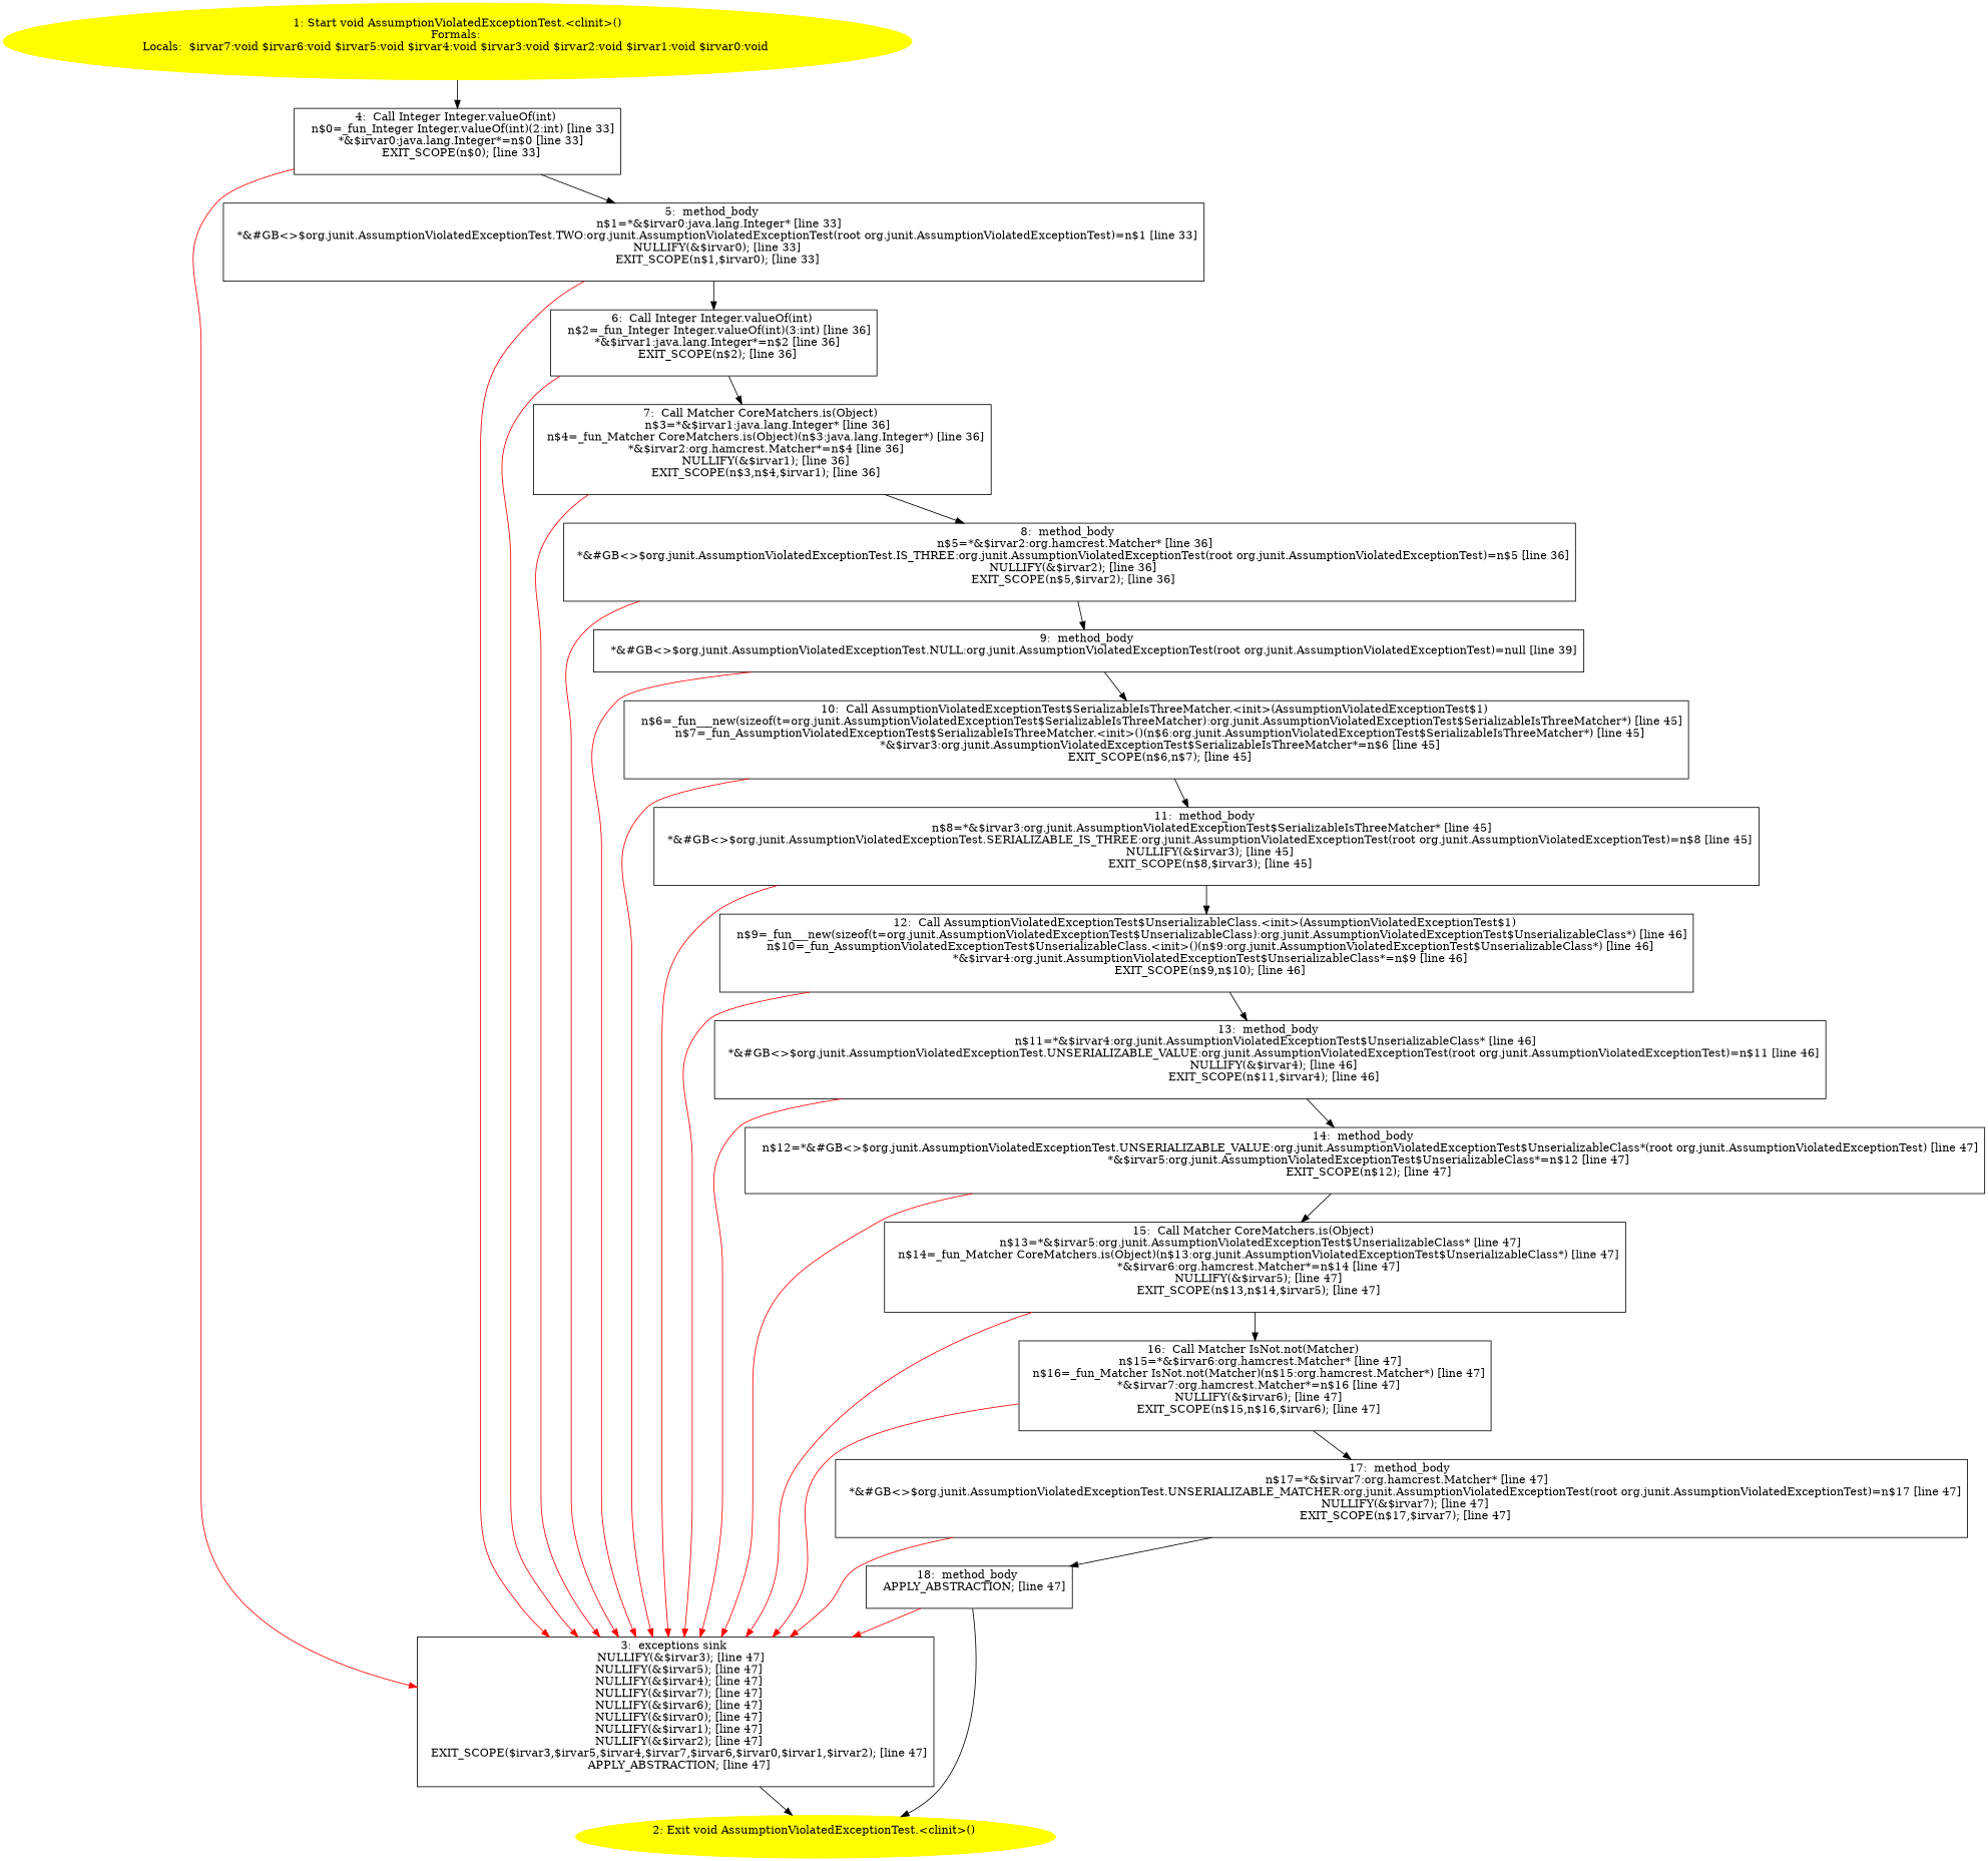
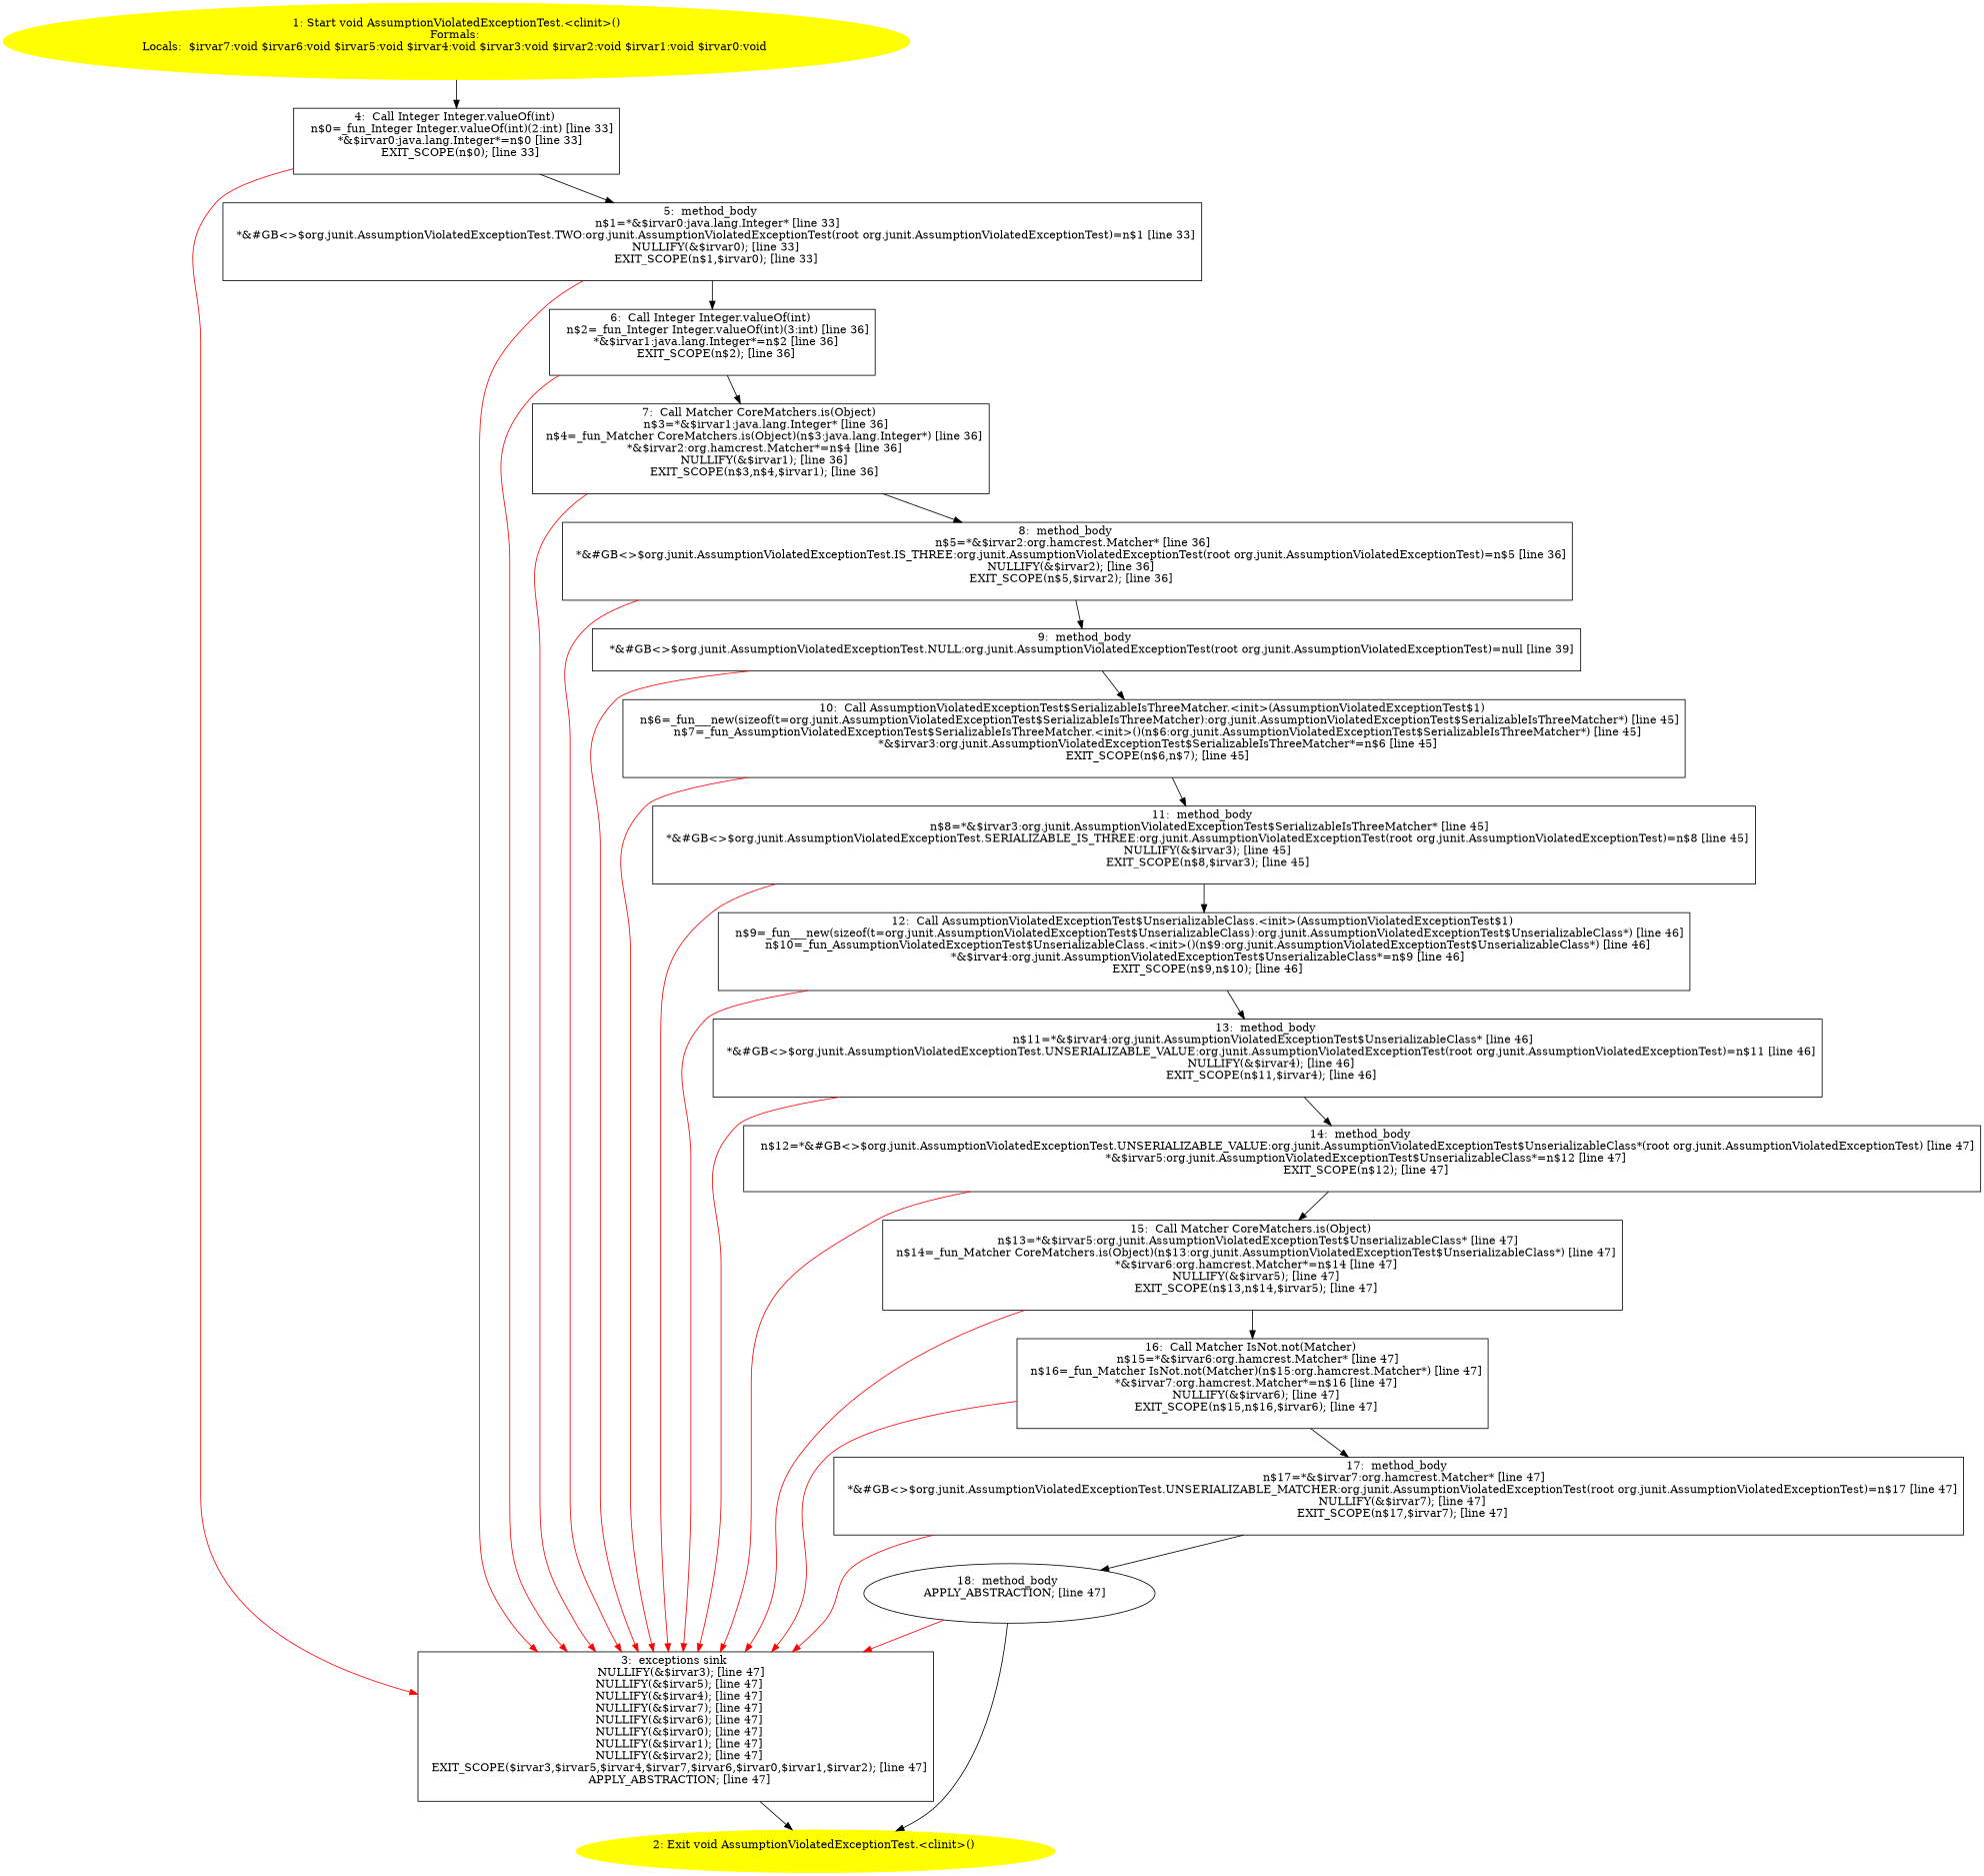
  digraph {
    node [shape=box]
    n1 [color=yellow label="1: Start void AssumptionViolatedExceptionTest.<clinit>()\nFormals: \nLocals:  $irvar7:void $irvar6:void $irvar5:void $irvar4:void $irvar3:void $irvar2:void $irvar1:void $irvar0:void \n  " style=filled shape=""]
    n2 [label="4:  Call Integer Integer.valueOf(int) \n   n$0=_fun_Integer Integer.valueOf(int)(2:int) [line 33]\n  *&$irvar0:java.lang.Integer*=n$0 [line 33]\n  EXIT_SCOPE(n$0); [line 33]\n "]
    n3 [label="3:  exceptions sink \n   NULLIFY(&$irvar3); [line 47]\n  NULLIFY(&$irvar5); [line 47]\n  NULLIFY(&$irvar4); [line 47]\n  NULLIFY(&$irvar7); [line 47]\n  NULLIFY(&$irvar6); [line 47]\n  NULLIFY(&$irvar0); [line 47]\n  NULLIFY(&$irvar1); [line 47]\n  NULLIFY(&$irvar2); [line 47]\n  EXIT_SCOPE($irvar3,$irvar5,$irvar4,$irvar7,$irvar6,$irvar0,$irvar1,$irvar2); [line 47]\n  APPLY_ABSTRACTION; [line 47]\n "]
    n4 [label="5:  method_body \n   n$1=*&$irvar0:java.lang.Integer* [line 33]\n  *&#GB<>$org.junit.AssumptionViolatedExceptionTest.TWO:org.junit.AssumptionViolatedExceptionTest(root org.junit.AssumptionViolatedExceptionTest)=n$1 [line 33]\n  NULLIFY(&$irvar0); [line 33]\n  EXIT_SCOPE(n$1,$irvar0); [line 33]\n "]
    n5 [color=yellow label="2: Exit void AssumptionViolatedExceptionTest.<clinit>() \n  " style=filled shape=""]
    n6 [label="6:  Call Integer Integer.valueOf(int) \n   n$2=_fun_Integer Integer.valueOf(int)(3:int) [line 36]\n  *&$irvar1:java.lang.Integer*=n$2 [line 36]\n  EXIT_SCOPE(n$2); [line 36]\n "]
    n7 [label="7:  Call Matcher CoreMatchers.is(Object) \n   n$3=*&$irvar1:java.lang.Integer* [line 36]\n  n$4=_fun_Matcher CoreMatchers.is(Object)(n$3:java.lang.Integer*) [line 36]\n  *&$irvar2:org.hamcrest.Matcher*=n$4 [line 36]\n  NULLIFY(&$irvar1); [line 36]\n  EXIT_SCOPE(n$3,n$4,$irvar1); [line 36]\n "]
    n8 [label="8:  method_body \n   n$5=*&$irvar2:org.hamcrest.Matcher* [line 36]\n  *&#GB<>$org.junit.AssumptionViolatedExceptionTest.IS_THREE:org.junit.AssumptionViolatedExceptionTest(root org.junit.AssumptionViolatedExceptionTest)=n$5 [line 36]\n  NULLIFY(&$irvar2); [line 36]\n  EXIT_SCOPE(n$5,$irvar2); [line 36]\n "]
    n9 [label="9:  method_body \n   *&#GB<>$org.junit.AssumptionViolatedExceptionTest.NULL:org.junit.AssumptionViolatedExceptionTest(root org.junit.AssumptionViolatedExceptionTest)=null [line 39]\n "]
    n10 [label="10:  Call AssumptionViolatedExceptionTest$SerializableIsThreeMatcher.<init>(AssumptionViolatedExceptionTest$1) \n   n$6=_fun___new(sizeof(t=org.junit.AssumptionViolatedExceptionTest$SerializableIsThreeMatcher):org.junit.AssumptionViolatedExceptionTest$SerializableIsThreeMatcher*) [line 45]\n  n$7=_fun_AssumptionViolatedExceptionTest$SerializableIsThreeMatcher.<init>()(n$6:org.junit.AssumptionViolatedExceptionTest$SerializableIsThreeMatcher*) [line 45]\n  *&$irvar3:org.junit.AssumptionViolatedExceptionTest$SerializableIsThreeMatcher*=n$6 [line 45]\n  EXIT_SCOPE(n$6,n$7); [line 45]\n "]
    n11 [label="11:  method_body \n   n$8=*&$irvar3:org.junit.AssumptionViolatedExceptionTest$SerializableIsThreeMatcher* [line 45]\n  *&#GB<>$org.junit.AssumptionViolatedExceptionTest.SERIALIZABLE_IS_THREE:org.junit.AssumptionViolatedExceptionTest(root org.junit.AssumptionViolatedExceptionTest)=n$8 [line 45]\n  NULLIFY(&$irvar3); [line 45]\n  EXIT_SCOPE(n$8,$irvar3); [line 45]\n "]
    n12 [label="12:  Call AssumptionViolatedExceptionTest$UnserializableClass.<init>(AssumptionViolatedExceptionTest$1) \n   n$9=_fun___new(sizeof(t=org.junit.AssumptionViolatedExceptionTest$UnserializableClass):org.junit.AssumptionViolatedExceptionTest$UnserializableClass*) [line 46]\n  n$10=_fun_AssumptionViolatedExceptionTest$UnserializableClass.<init>()(n$9:org.junit.AssumptionViolatedExceptionTest$UnserializableClass*) [line 46]\n  *&$irvar4:org.junit.AssumptionViolatedExceptionTest$UnserializableClass*=n$9 [line 46]\n  EXIT_SCOPE(n$9,n$10); [line 46]\n "]
    n13 [label="13:  method_body \n   n$11=*&$irvar4:org.junit.AssumptionViolatedExceptionTest$UnserializableClass* [line 46]\n  *&#GB<>$org.junit.AssumptionViolatedExceptionTest.UNSERIALIZABLE_VALUE:org.junit.AssumptionViolatedExceptionTest(root org.junit.AssumptionViolatedExceptionTest)=n$11 [line 46]\n  NULLIFY(&$irvar4); [line 46]\n  EXIT_SCOPE(n$11,$irvar4); [line 46]\n "]
    n14 [label="14:  method_body \n   n$12=*&#GB<>$org.junit.AssumptionViolatedExceptionTest.UNSERIALIZABLE_VALUE:org.junit.AssumptionViolatedExceptionTest$UnserializableClass*(root org.junit.AssumptionViolatedExceptionTest) [line 47]\n  *&$irvar5:org.junit.AssumptionViolatedExceptionTest$UnserializableClass*=n$12 [line 47]\n  EXIT_SCOPE(n$12); [line 47]\n "]
    n15 [label="15:  Call Matcher CoreMatchers.is(Object) \n   n$13=*&$irvar5:org.junit.AssumptionViolatedExceptionTest$UnserializableClass* [line 47]\n  n$14=_fun_Matcher CoreMatchers.is(Object)(n$13:org.junit.AssumptionViolatedExceptionTest$UnserializableClass*) [line 47]\n  *&$irvar6:org.hamcrest.Matcher*=n$14 [line 47]\n  NULLIFY(&$irvar5); [line 47]\n  EXIT_SCOPE(n$13,n$14,$irvar5); [line 47]\n "]
    n16 [label="16:  Call Matcher IsNot.not(Matcher) \n   n$15=*&$irvar6:org.hamcrest.Matcher* [line 47]\n  n$16=_fun_Matcher IsNot.not(Matcher)(n$15:org.hamcrest.Matcher*) [line 47]\n  *&$irvar7:org.hamcrest.Matcher*=n$16 [line 47]\n  NULLIFY(&$irvar6); [line 47]\n  EXIT_SCOPE(n$15,n$16,$irvar6); [line 47]\n "]
    n17 [label="17:  method_body \n   n$17=*&$irvar7:org.hamcrest.Matcher* [line 47]\n  *&#GB<>$org.junit.AssumptionViolatedExceptionTest.UNSERIALIZABLE_MATCHER:org.junit.AssumptionViolatedExceptionTest(root org.junit.AssumptionViolatedExceptionTest)=n$17 [line 47]\n  NULLIFY(&$irvar7); [line 47]\n  EXIT_SCOPE(n$17,$irvar7); [line 47]\n "]
-   n18 [label="18:  method_body \n   APPLY_ABSTRACTION; [line 47]\n "]
+   n18 [label="18:  method_body \n   APPLY_ABSTRACTION; [line 47]\n " shape=ellipse]
    n1 -> n2
    n2 -> n3 [color=red]
    n2 -> n4
    n3 -> n5
    n4 -> n3 [color=red]
    n4 -> n6
    n6 -> n3 [color=red]
    n6 -> n7
    n7 -> n3 [color=red]
    n7 -> n8
    n8 -> n3 [color=red]
    n8 -> n9
    n9 -> n3 [color=red]
    n9 -> n10
    n10 -> n3 [color=red]
    n10 -> n11
    n11 -> n3 [color=red]
    n11 -> n12
    n12 -> n3 [color=red]
    n12 -> n13
    n13 -> n3 [color=red]
    n13 -> n14
    n14 -> n3 [color=red]
    n14 -> n15
    n15 -> n3 [color=red]
    n15 -> n16
    n16 -> n3 [color=red]
    n16 -> n17
    n17 -> n3 [color=red]
    n17 -> n18
    n18 -> n3 [color=red]
    n18 -> n5
  }
